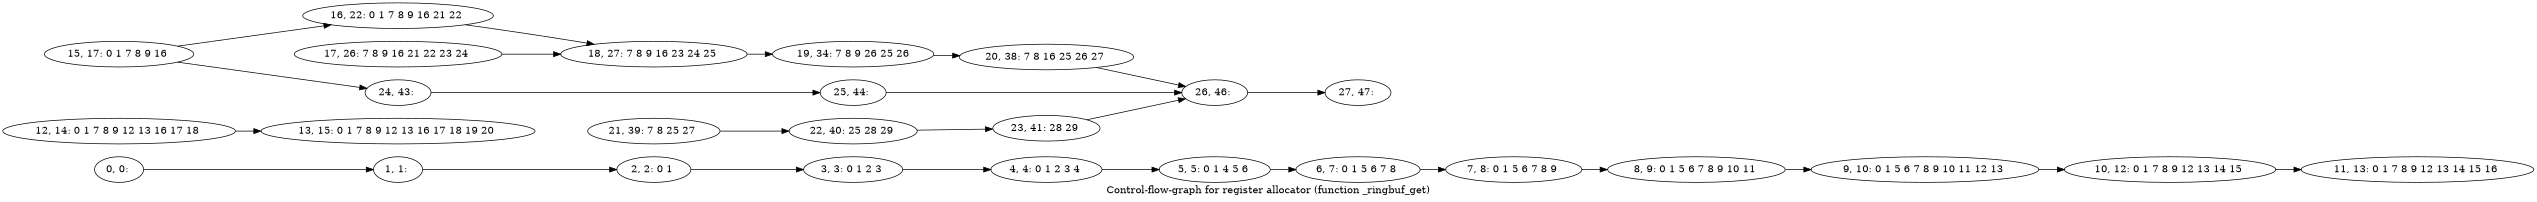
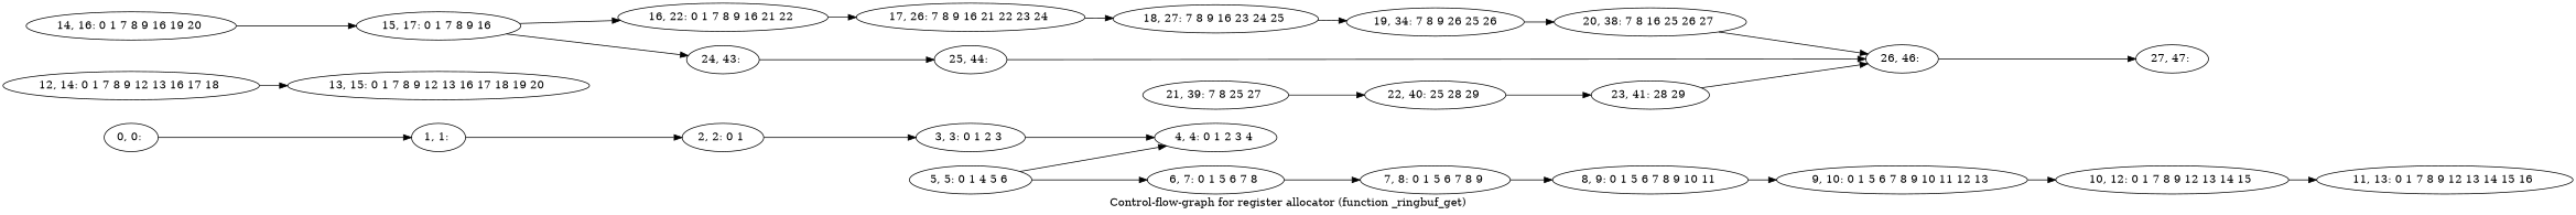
  digraph {
    label="Control-flow-graph for register allocator (function _ringbuf_get)"
    rankdir=LR
    n1 [label="0, 0: "]
    n2 [label="1, 1: "]
    n3 [label="2, 2: 0 1 "]
    n4 [label="3, 3: 0 1 2 3 "]
    n5 [label="4, 4: 0 1 2 3 4 "]
    n6 [label="5, 5: 0 1 4 5 6 "]
    n7 [label="6, 7: 0 1 5 6 7 8 "]
    n8 [label="7, 8: 0 1 5 6 7 8 9 "]
    n9 [label="8, 9: 0 1 5 6 7 8 9 10 11 "]
    n10 [label="9, 10: 0 1 5 6 7 8 9 10 11 12 13 "]
    n11 [label="10, 12: 0 1 7 8 9 12 13 14 15 "]
    n12 [label="11, 13: 0 1 7 8 9 12 13 14 15 16 "]
    n13 [label="12, 14: 0 1 7 8 9 12 13 16 17 18 "]
    n14 [label="13, 15: 0 1 7 8 9 12 13 16 17 18 19 20 "]
+   n15 [label="14, 16: 0 1 7 8 9 16 19 20 "]
    n16 [label="15, 17: 0 1 7 8 9 16 "]
    n17 [label="16, 22: 0 1 7 8 9 16 21 22 "]
    n18 [label="24, 43: "]
    n19 [label="17, 26: 7 8 9 16 21 22 23 24 "]
    n20 [label="25, 44: "]
    n21 [label="18, 27: 7 8 9 16 23 24 25 "]
    n22 [label="19, 34: 7 8 9 26 25 26"]
    n23 [label="20, 38: 7 8 16 25 26 27 "]
    n24 [label="26, 46: "]
    n25 [label="21, 39: 7 8 25 27 "]
    n26 [label="22, 40: 25 28 29 "]
    n27 [label="23, 41: 28 29 "]
    n28 [label="27, 47: "]
    n1 -> n2
    n2 -> n3
    n3 -> n4
    n4 -> n5
-   n5 -> n6
+   n6 -> n5
    n6 -> n7
    n7 -> n8
    n8 -> n9
    n9 -> n10
    n10 -> n11
    n11 -> n12
    n13 -> n14
+   n15 -> n16
    n16 -> n17
    n16 -> n18
-   n17 -> n21
+   n17 -> n19
    n18 -> n20
    n19 -> n21
    n20 -> n24
    n21 -> n22
    n22 -> n23
    n23 -> n24
    n24 -> n28
    n25 -> n26
    n26 -> n27
    n27 -> n24
  }
